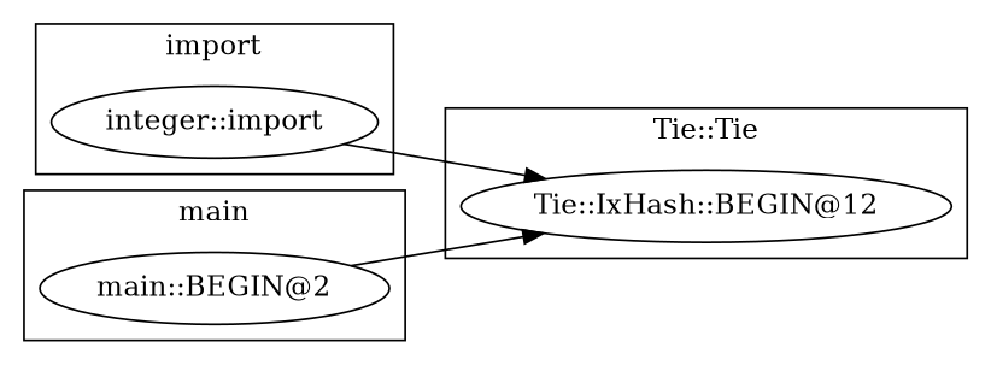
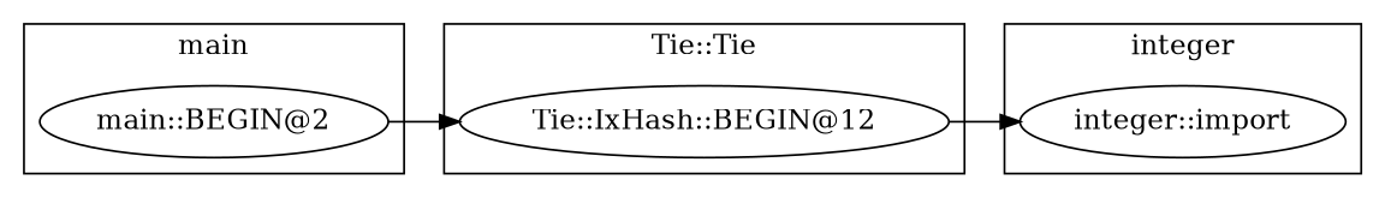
  digraph {
    rankdir=LR
    "integer::import"
    "main::BEGIN@2"
    "Tie::IxHash::BEGIN@12"
    subgraph cluster_1 {
-     label=import
+     label=integer
      "integer::import"
    }
    subgraph cluster_2 {
      label=main
      "main::BEGIN@2"
    }
    subgraph cluster_3 {
      label="Tie::Tie"
      "Tie::IxHash::BEGIN@12"
    }
    "main::BEGIN@2" -> "Tie::IxHash::BEGIN@12"
-   "integer::import" -> "Tie::IxHash::BEGIN@12"
+   "Tie::IxHash::BEGIN@12" -> "integer::import"
  }
